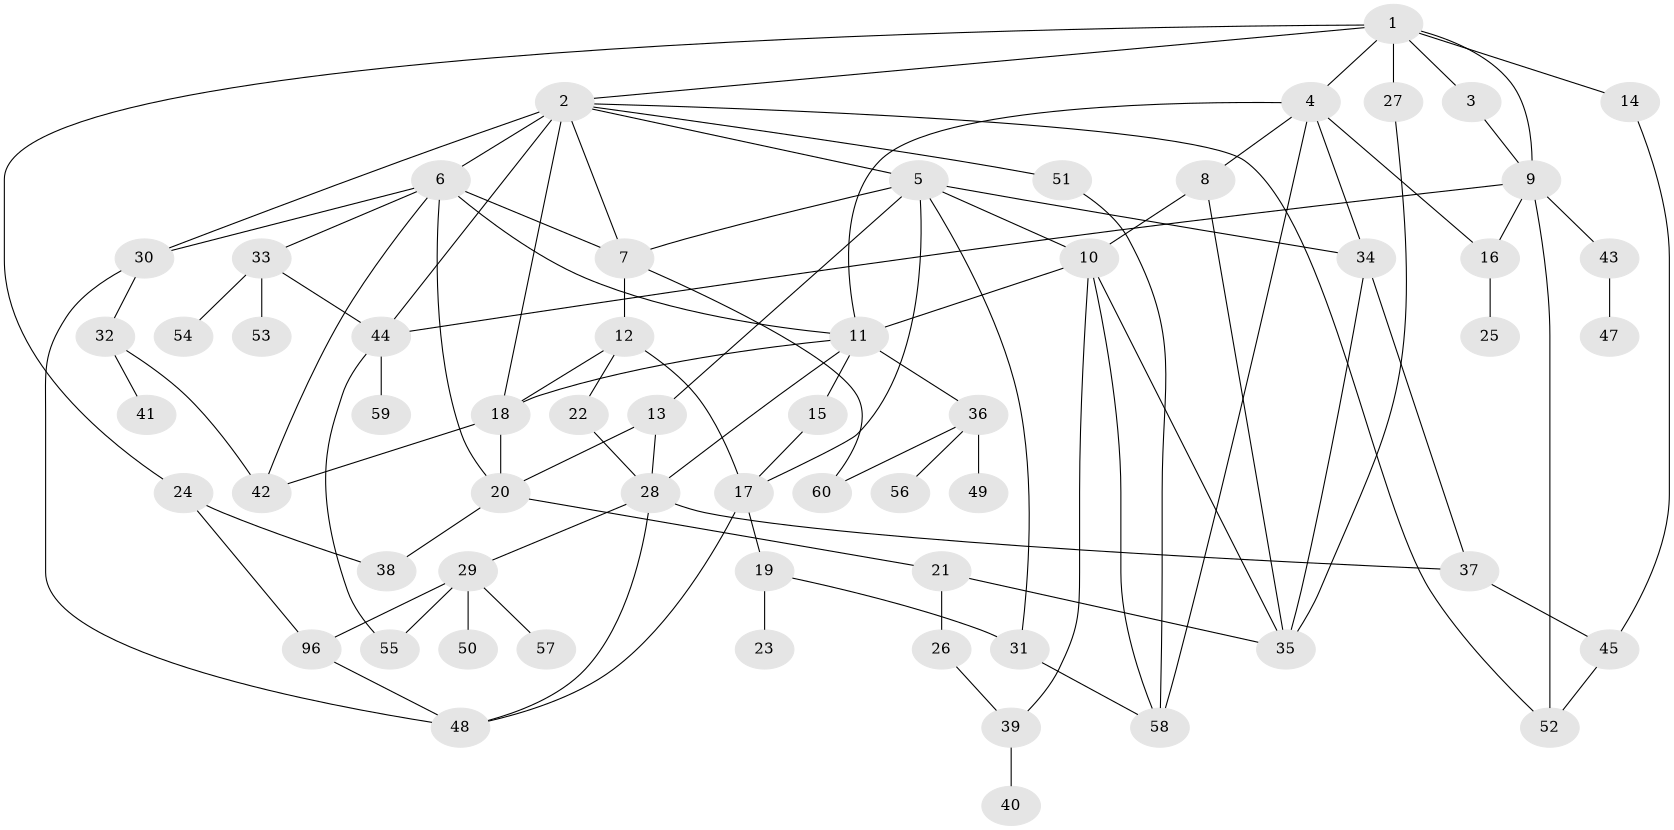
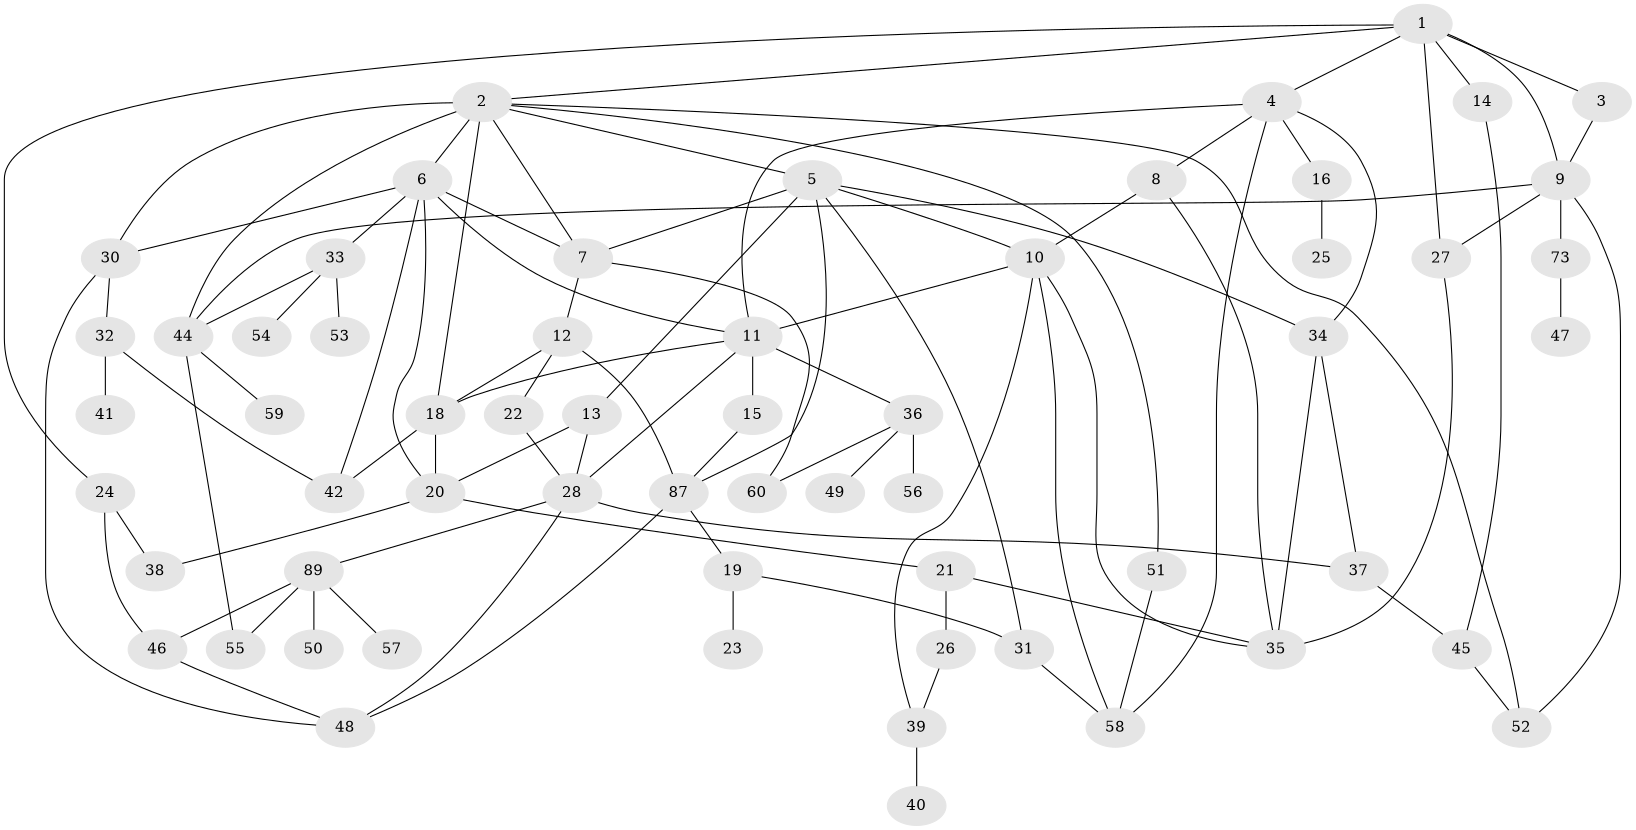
  graph {
    node [color=gray90 style=filled]
    edge [weight=1.0]
    1
    2
    3
    4
    9
    14
    24
    27
    5
    6
    7
    18
    30
    44
    51
    52
    8
    11
    16
    34
    58
-   43
+   43 [label=73]
    45
    38
-   46 [label=96]
+   46
    35
    10
    13
-   17
+   17 [label=87]
    31
    20
    33
    42
    12
    60
    48
    32
    55
    59
    15
    28
    36
    25
    37
    39
    19
    21
    53
    54
    22
    47
    40
-   29
+   29 [label=89]
    49
    56
    23
    26
    41
    50
    57
    1 -- 2
    1 -- 3
    1 -- 4
    1 -- 9
    1 -- 14
    1 -- 24
    1 -- 27
    2 -- 5
    2 -- 6
    2 -- 7
    2 -- 18 [weight=4.0]
    2 -- 30
    2 -- 44
    2 -- 51
    2 -- 52
    3 -- 9
    4 -- 8
    4 -- 11
    4 -- 16
    4 -- 34
    4 -- 58
-   9 -- 16
+   9 -- 27
    9 -- 44
    9 -- 52
    9 -- 43
    14 -- 45
    24 -- 38
    24 -- 46
    27 -- 35
    5 -- 7
    5 -- 34
    5 -- 10
    5 -- 13
    5 -- 17
    5 -- 31
    6 -- 7
    6 -- 30
    6 -- 11
    6 -- 20
    6 -- 33
    6 -- 42
    7 -- 12
    7 -- 60
    18 -- 20
    18 -- 42
    30 -- 48
    30 -- 32
    44 -- 55
    44 -- 59
    51 -- 58
    8 -- 35
    8 -- 10
    11 -- 18
    11 -- 15
    11 -- 28
    11 -- 36
    16 -- 25
    34 -- 35
    34 -- 37
    43 -- 47
    45 -- 52
    46 -- 48
    10 -- 11
    10 -- 58
    10 -- 35
    10 -- 39
    13 -- 20
    13 -- 28
    17 -- 48
    17 -- 19
    31 -- 58
    20 -- 38
    20 -- 21
    33 -- 44
    33 -- 53
    33 -- 54
    12 -- 18
    12 -- 17
    12 -- 22
    32 -- 42
    32 -- 41
    15 -- 17
    28 -- 48
    28 -- 37
    28 -- 29
    36 -- 60
    36 -- 49
    36 -- 56
    37 -- 45
    39 -- 40
    19 -- 31
    19 -- 23
    21 -- 35
    21 -- 26
    22 -- 28
    29 -- 46
    29 -- 55
    29 -- 50
    29 -- 57
    26 -- 39
  }
